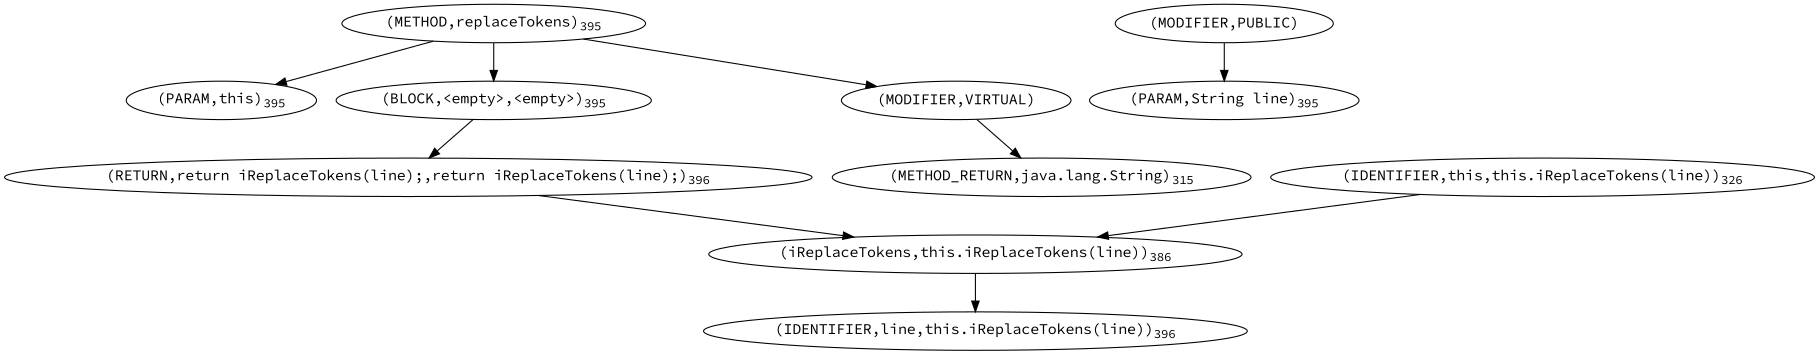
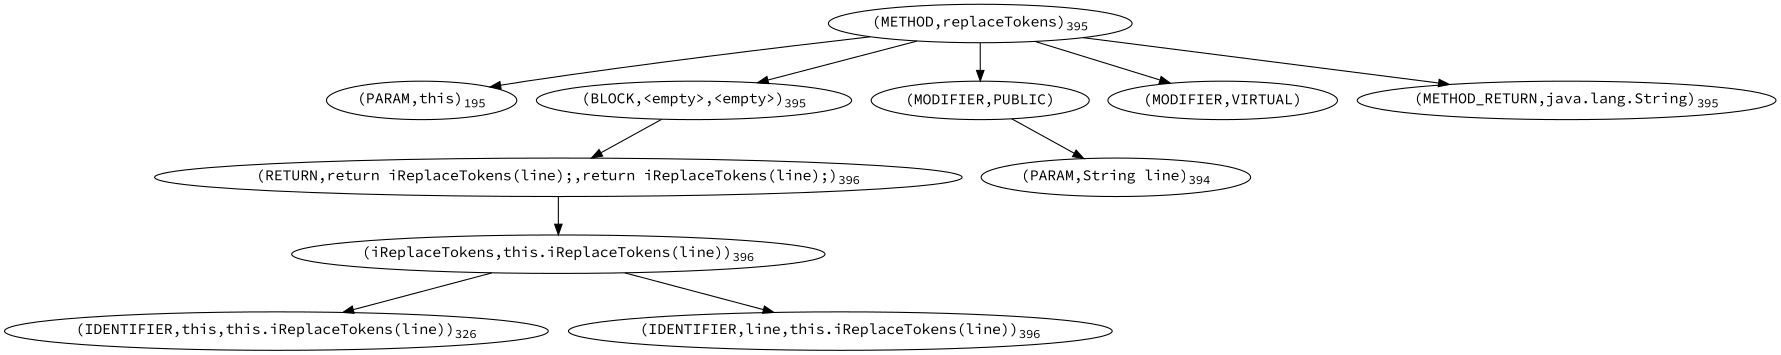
  digraph {
    fontname="Source Code Pro"
    node [fontname="Source Code Pro"]
    edge [fontname="Source Code Pro"]
    n1 [label=<(METHOD,replaceTokens)<SUB>395</SUB>>]
-   n2 [label=<(PARAM,this)<SUB>395</SUB>>]
+   n2 [label=<(PARAM,this)<SUB>195</SUB>>]
    n3 [label=<(BLOCK,&lt;empty&gt;,&lt;empty&gt;)<SUB>395</SUB>>]
    n4 [label=<(MODIFIER,PUBLIC)>]
    n5 [label=<(MODIFIER,VIRTUAL)>]
-   n6 [label=<(METHOD_RETURN,java.lang.String)<SUB>315</SUB>>]
-   n7 [label=<(PARAM,String line)<SUB>395</SUB>>]
+   n6 [label=<(METHOD_RETURN,java.lang.String)<SUB>395</SUB>>]
+   n7 [label=<(PARAM,String line)<SUB>394</SUB>>]
    n8 [label=<(RETURN,return iReplaceTokens(line);,return iReplaceTokens(line);)<SUB>396</SUB>>]
-   n9 [label=<(iReplaceTokens,this.iReplaceTokens(line))<SUB>386</SUB>>]
+   n9 [label=<(iReplaceTokens,this.iReplaceTokens(line))<SUB>396</SUB>>]
    n10 [label=<(IDENTIFIER,this,this.iReplaceTokens(line))<SUB>326</SUB>>]
    n11 [label=<(IDENTIFIER,line,this.iReplaceTokens(line))<SUB>396</SUB>>]
    n1 -> n2
    n1 -> n3
+   n1 -> n4
    n1 -> n5
-   n5 -> n6
+   n1 -> n6
    n3 -> n8
    n4 -> n7
    n8 -> n9
-   n10 -> n9
+   n9 -> n10
    n9 -> n11
  }
